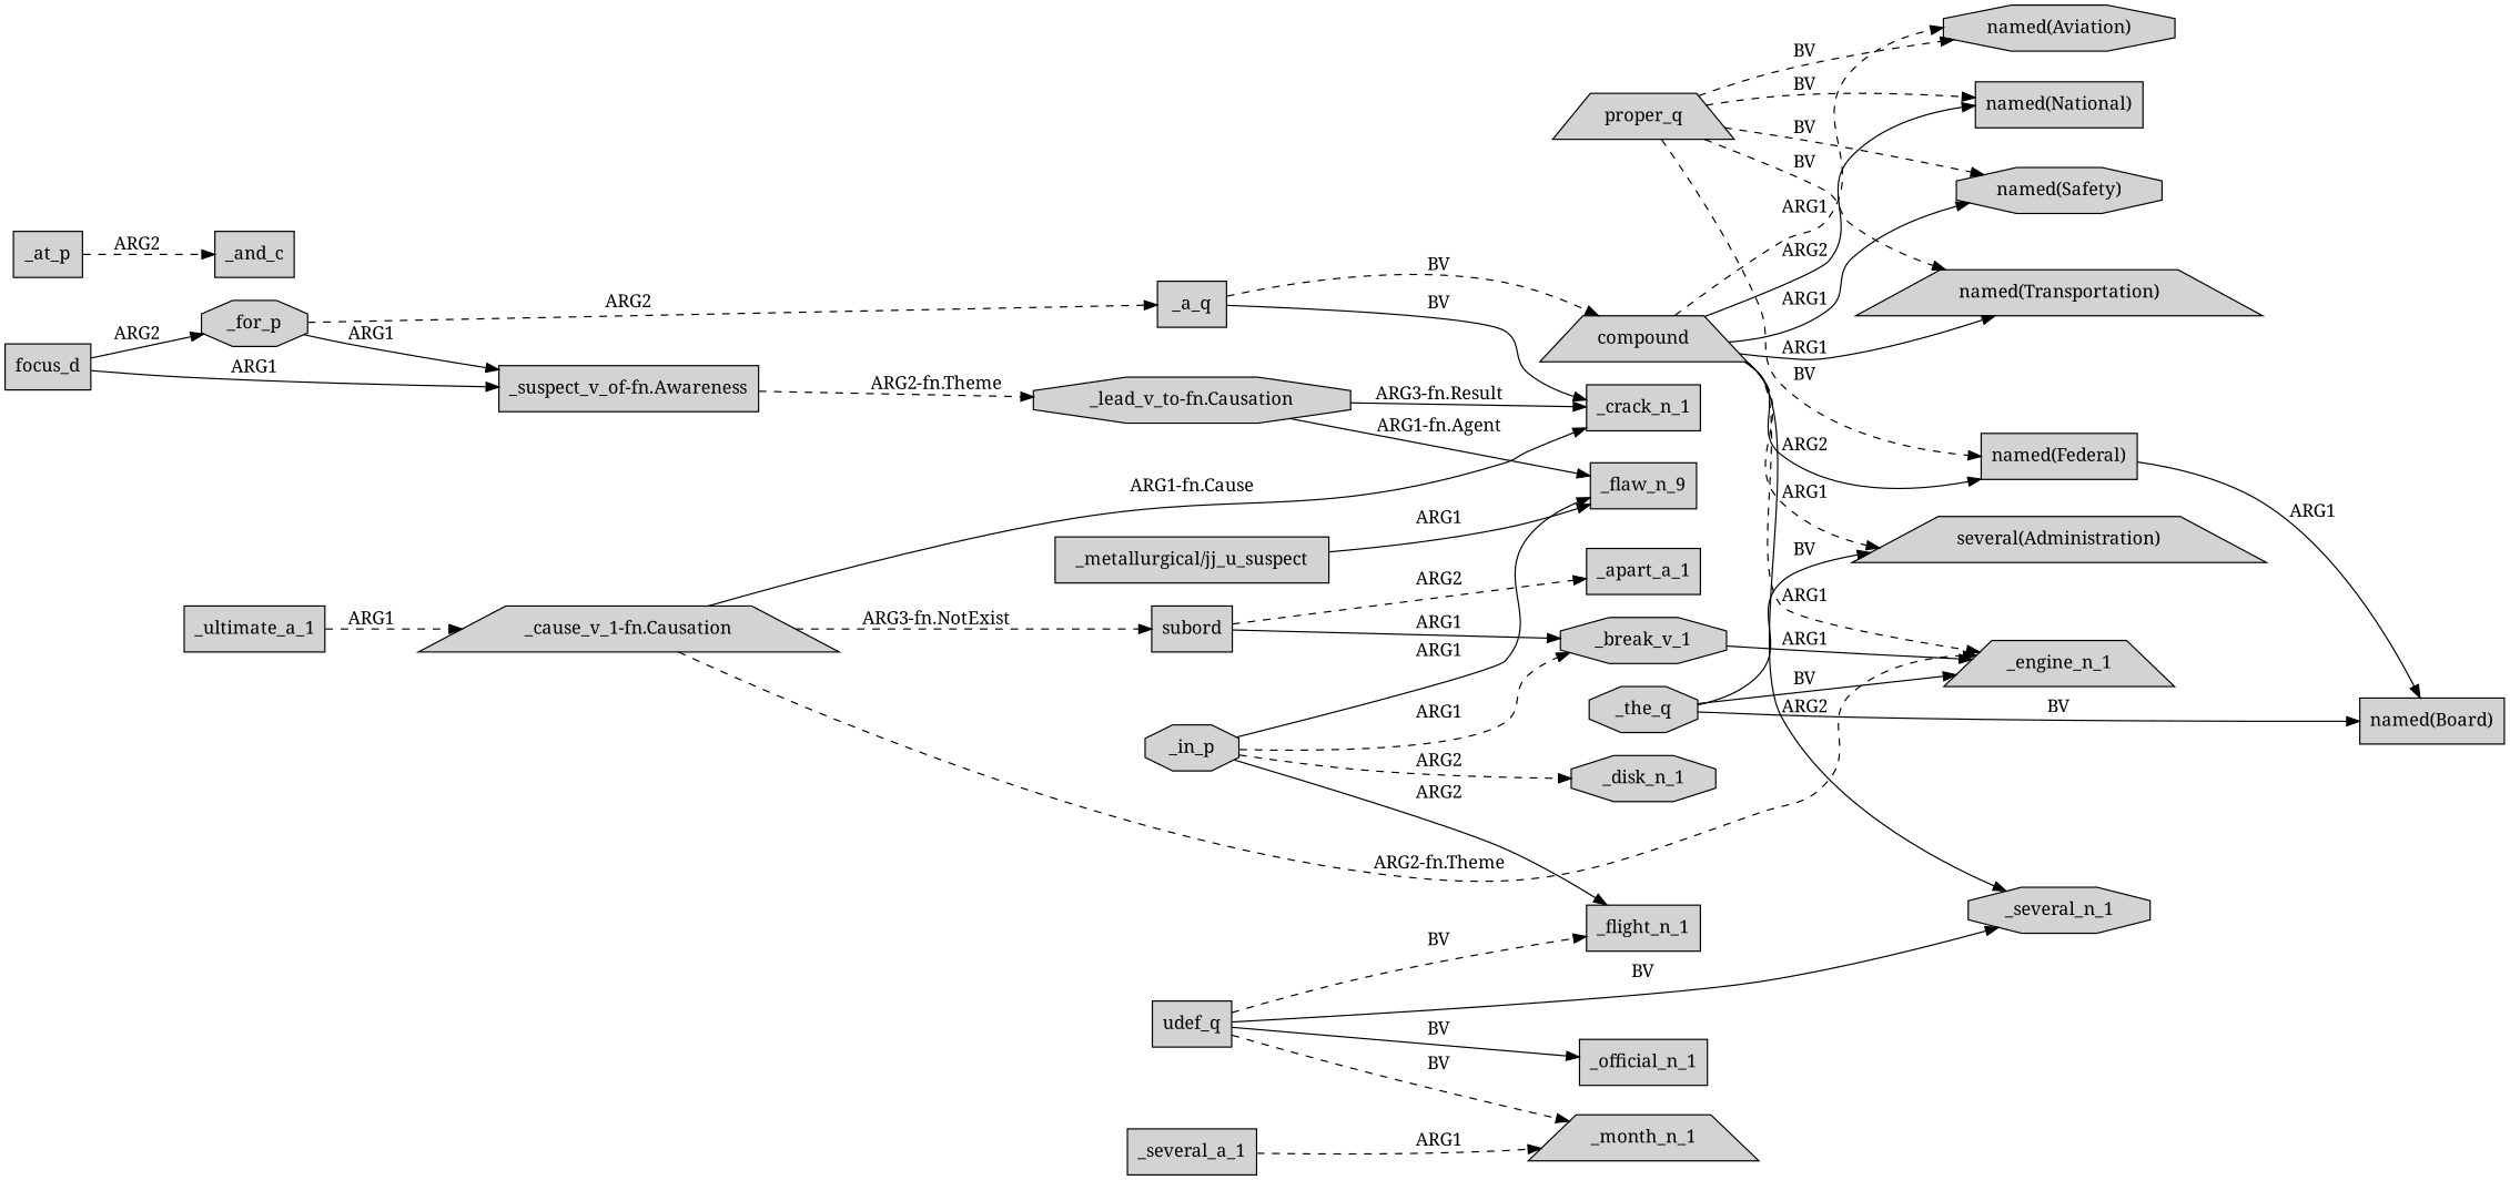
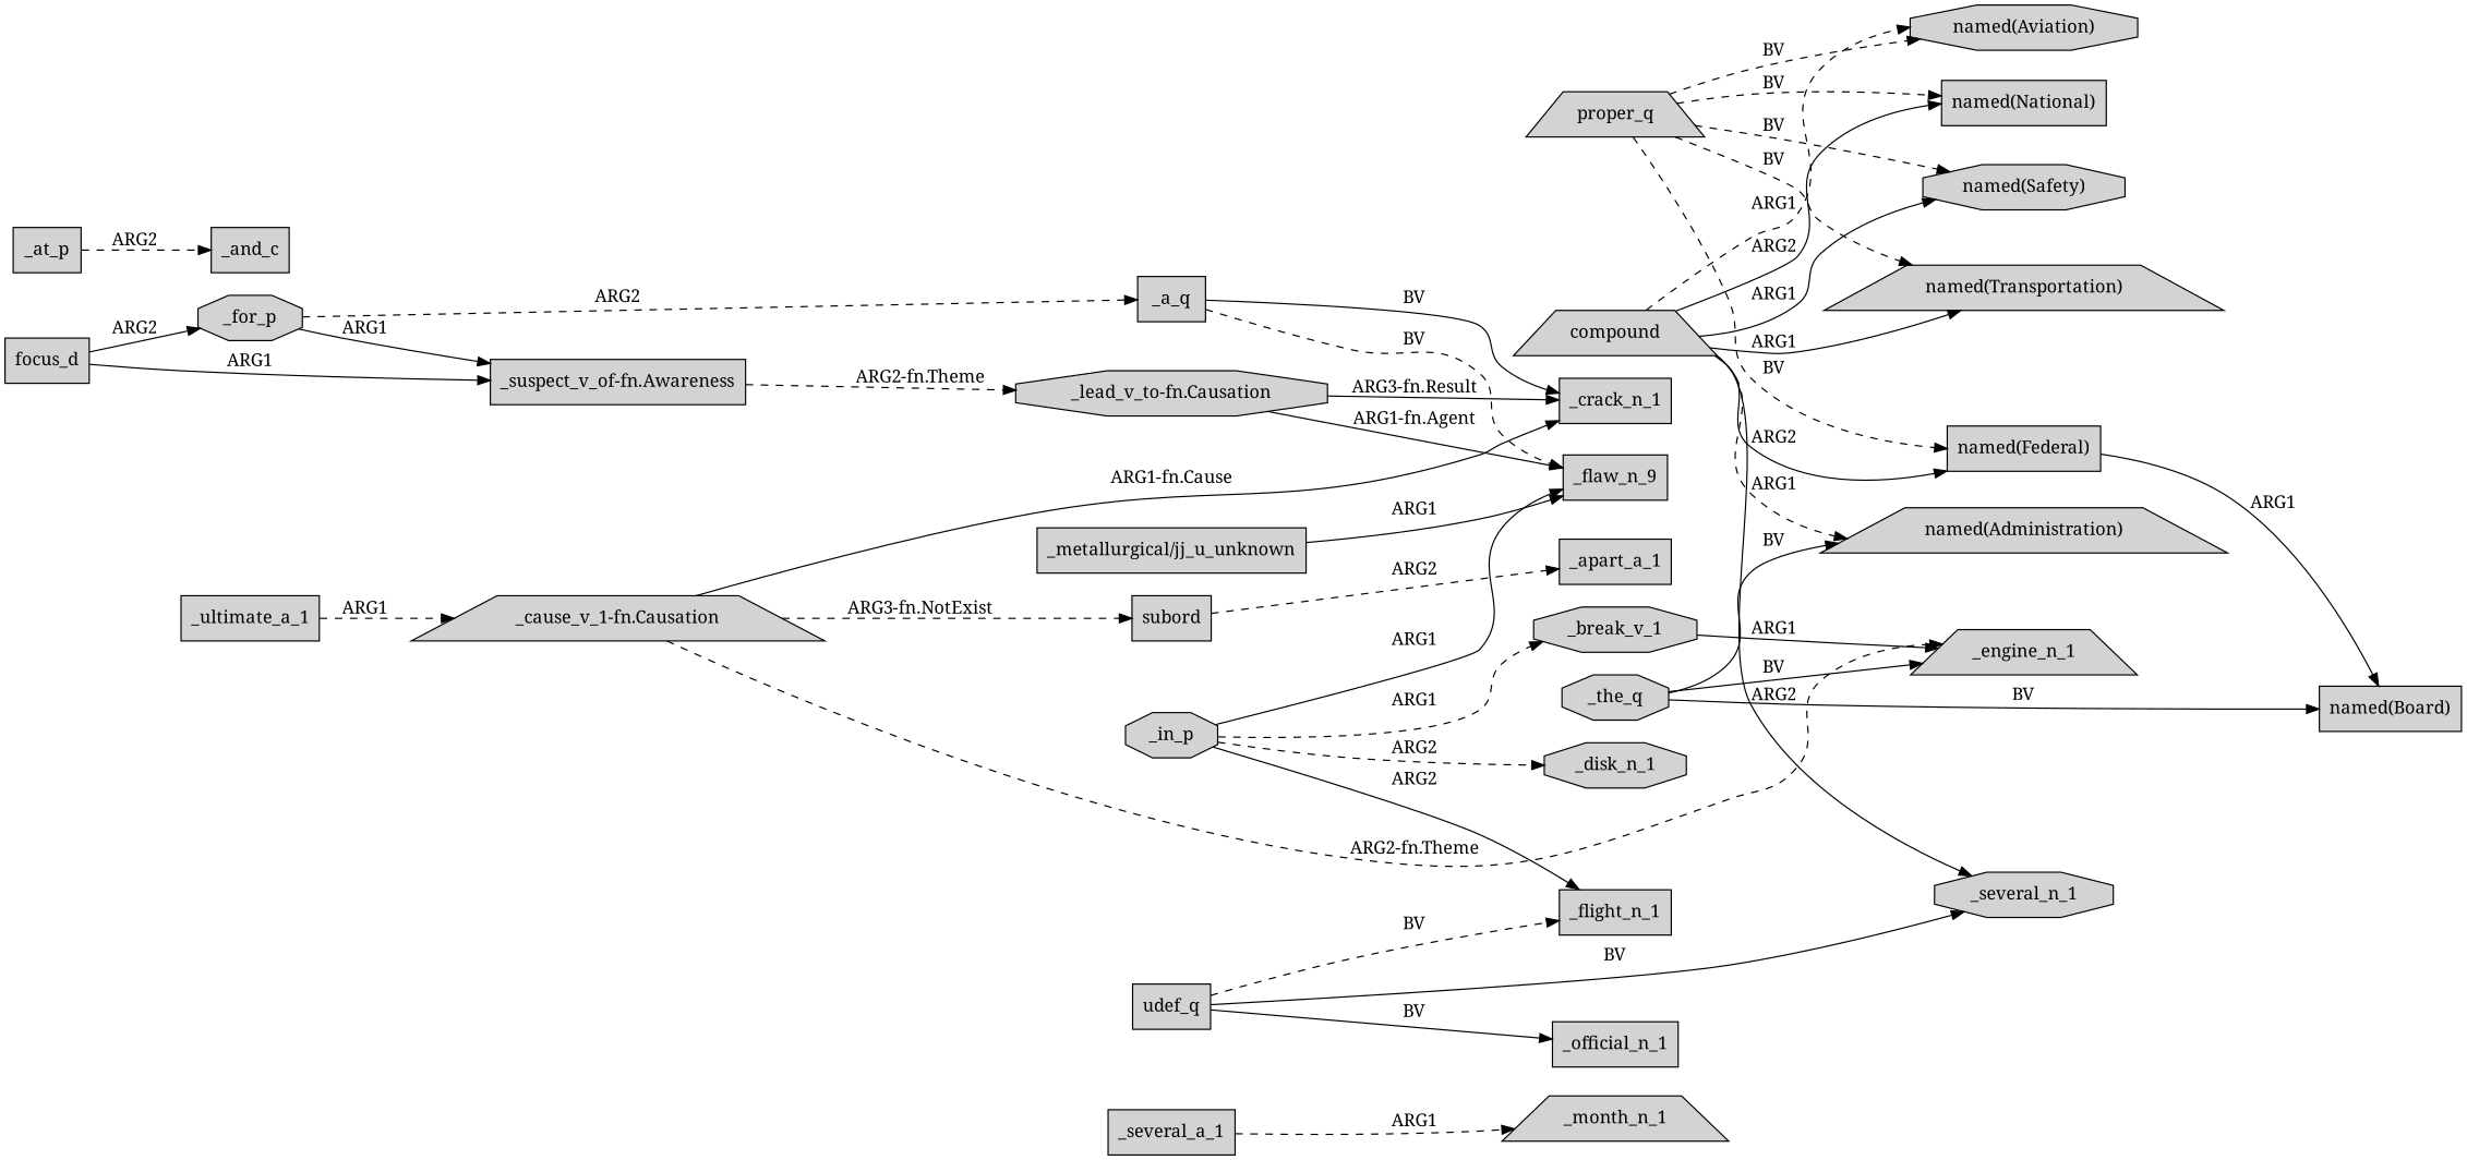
  digraph {
    fontname="Noto Serif"
    rankdir=LR
    node [fontname="Noto Serif" shape=box style=filled]
    edge [fontname="Noto Serif" style=solid]
    compound [shape=trapezium]
    "named(Transportation)" [shape=trapezium]
    _engine_n_1 [shape=trapezium]
    n4 [label=_several_n_1 shape=octagon]
    "named(Aviation)" [shape=octagon]
-   "named(Administration)" [shape=trapezium label="several(Administration)"]
+   "named(Administration)" [shape=trapezium]
    "named(National)"
    "named(Safety)" [shape=octagon]
    "named(Federal)"
    "named(Board)"
    _for_p [shape=octagon]
    "_suspect_v_of-fn.Awareness"
    _a_q
    _month_n_1 [shape=trapezium]
    "_lead_v_to-fn.Causation" [shape=octagon]
    n16 [label=_flaw_n_9]
    _crack_n_1
    _the_q [shape=octagon]
    _disk_n_1 [shape=octagon]
    proper_q [shape=trapezium]
    subord
    _apart_a_1
    _break_v_1 [shape=octagon]
    focus_d
    _in_p [shape=octagon]
    _flight_n_1
    udef_q
    _official_n_1
    "_cause_v_1-fn.Causation" [shape=trapezium]
    _ultimate_a_1
    _several_a_1
-   "_metallurgical/jj_u_unknown" [label="_metallurgical/jj_u_suspect"]
+   "_metallurgical/jj_u_unknown"
    _at_p
    _and_c
    compound -> "named(Transportation)" [label=ARG1]
-   compound -> _engine_n_1 [label=ARG1 style=dashed]
    compound -> n4 [label=ARG2]
    compound -> "named(Aviation)" [label=ARG1 style=dashed]
    compound -> "named(Administration)" [label=ARG1 style=dashed]
    compound -> "named(National)" [label=ARG2]
    compound -> "named(Safety)" [label=ARG1]
    compound -> "named(Federal)" [label=ARG2]
    "named(Federal)" -> "named(Board)" [label=ARG1]
    _for_p -> "_suspect_v_of-fn.Awareness" [label=ARG1]
    _for_p -> _a_q [label=ARG2 style=dashed]
    "_suspect_v_of-fn.Awareness" -> "_lead_v_to-fn.Causation" [label="ARG2-fn.Theme" style=dashed]
-   _a_q -> compound [label=BV style=dashed]
+   _a_q -> n16 [label=BV style=dashed]
    _a_q -> _crack_n_1 [label=BV]
    "_lead_v_to-fn.Causation" -> n16 [label="ARG1-fn.Agent"]
    "_lead_v_to-fn.Causation" -> _crack_n_1 [label="ARG3-fn.Result"]
    _the_q -> _engine_n_1 [label=BV]
    _the_q -> "named(Administration)" [label=BV]
    _the_q -> "named(Board)" [label=BV]
    proper_q -> "named(Transportation)" [label=BV style=dashed]
    proper_q -> "named(Aviation)" [label=BV style=dashed]
    proper_q -> "named(National)" [label=BV style=dashed]
    proper_q -> "named(Safety)" [label=BV style=dashed]
    proper_q -> "named(Federal)" [label=BV style=dashed]
    subord -> _apart_a_1 [label=ARG2 style=dashed]
-   subord -> _break_v_1 [label=ARG1]
    _break_v_1 -> _engine_n_1 [label=ARG1]
    focus_d -> _for_p [label=ARG2]
    focus_d -> "_suspect_v_of-fn.Awareness" [label=ARG1]
    _in_p -> n16 [label=ARG1]
    _in_p -> _disk_n_1 [label=ARG2 style=dashed]
    _in_p -> _break_v_1 [label=ARG1 style=dashed]
    _in_p -> _flight_n_1 [label=ARG2]
    udef_q -> n4 [label=BV]
-   udef_q -> _month_n_1 [label=BV style=dashed]
    udef_q -> _flight_n_1 [label=BV style=dashed]
    udef_q -> _official_n_1 [label=BV]
    "_cause_v_1-fn.Causation" -> _engine_n_1 [label="ARG2-fn.Theme" style=dashed]
    "_cause_v_1-fn.Causation" -> _crack_n_1 [label="ARG1-fn.Cause"]
    "_cause_v_1-fn.Causation" -> subord [label="ARG3-fn.NotExist" style=dashed]
    _ultimate_a_1 -> "_cause_v_1-fn.Causation" [label=ARG1 style=dashed]
    _several_a_1 -> _month_n_1 [label=ARG1 style=dashed]
    "_metallurgical/jj_u_unknown" -> n16 [label=ARG1]
    _at_p -> _and_c [label=ARG2 style=dashed]
  }
